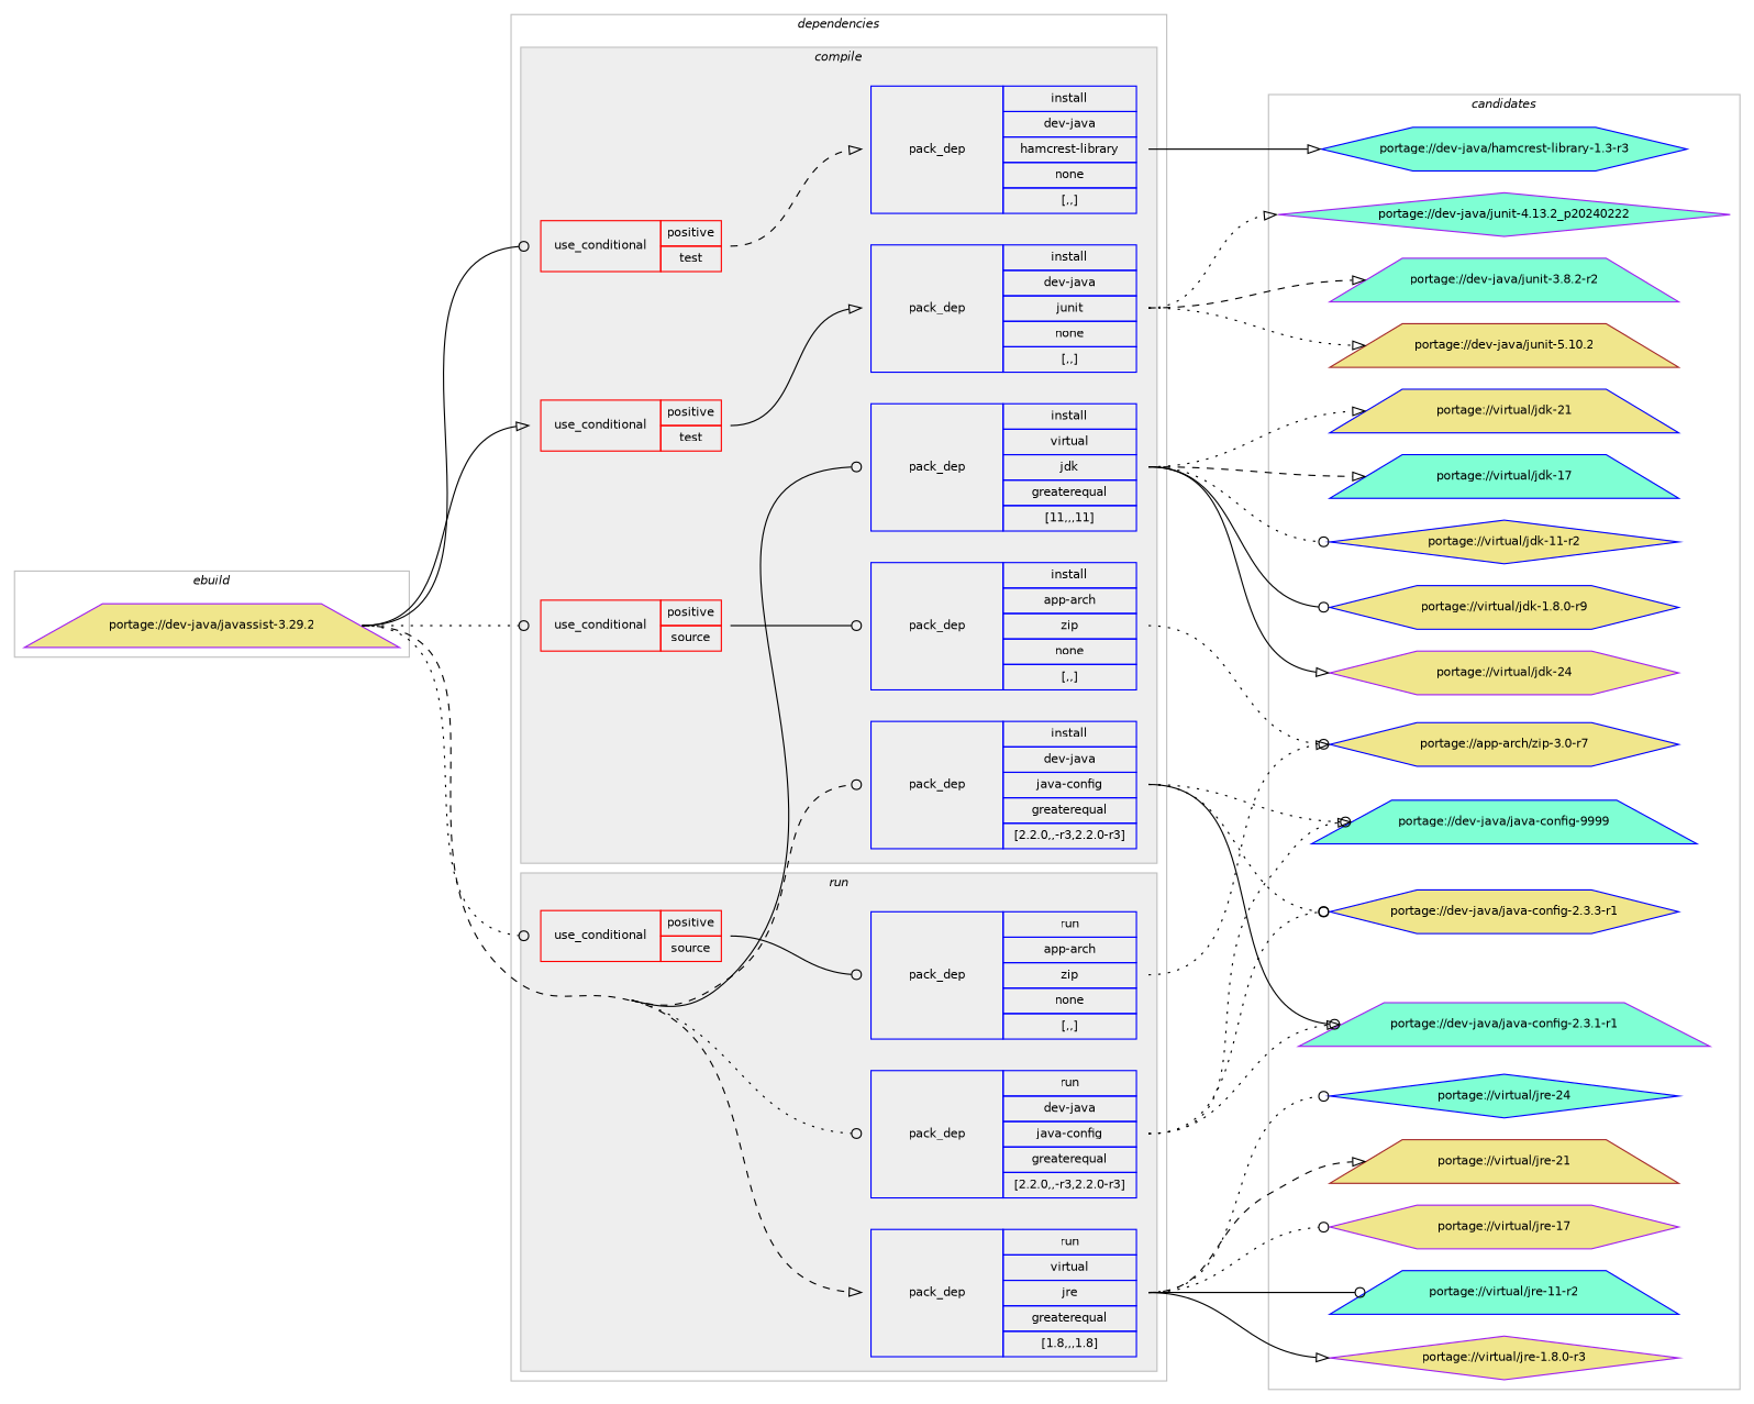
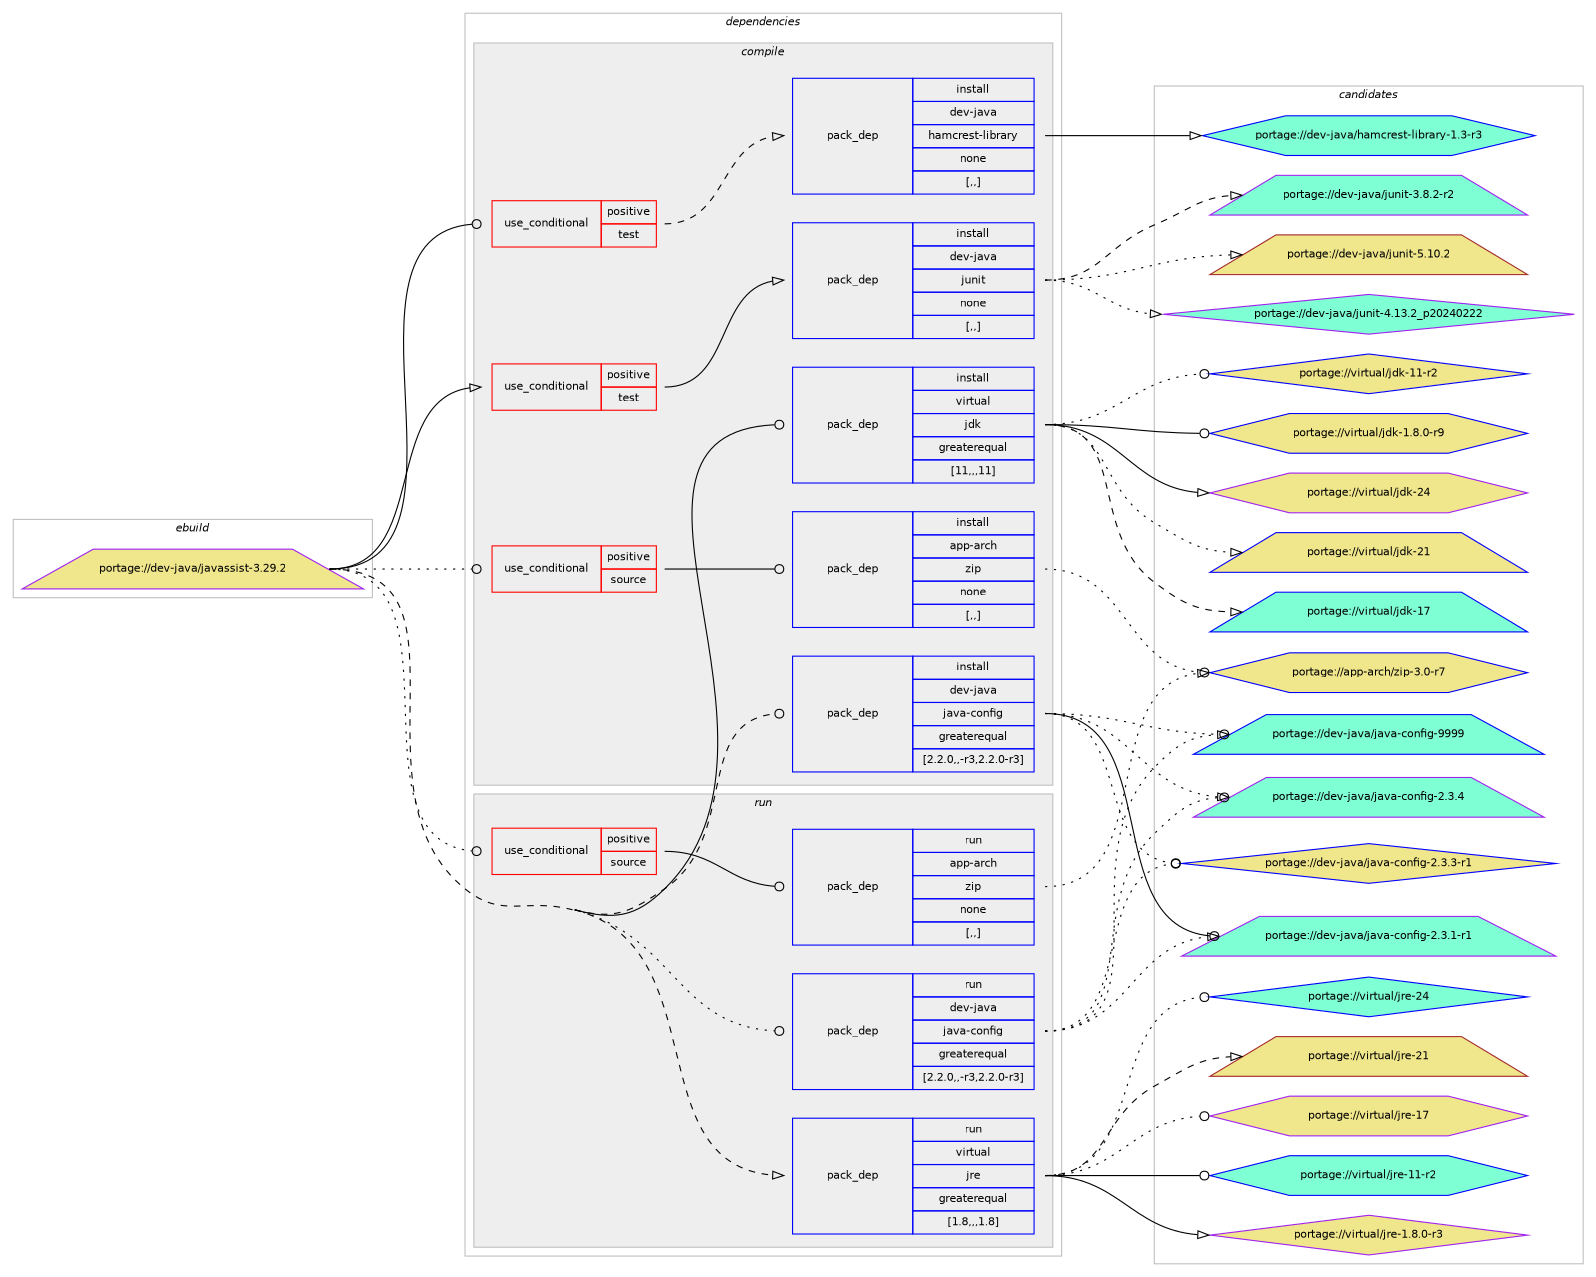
  digraph {
    compound=true
    concentrate=true
    fontname=Helvetica
    fontsize=10
    newrank=true
    rankdir=LR
    ranksep=1.5
    node [color=blue fontname=Helvetica fontsize=10 shape=none style=filled]
    edge [arrowhead=odot headport=w style=dotted tailport=e weight=100]
    n1 [color=purple fillcolor=khaki label="portage://dev-java/javassist-3.29.2" shape=trapezium width=4]
    n2 [label=<<TABLE BORDER="0" CELLBORDER="1" CELLSPACING="0" CELLPADDING="4" WIDTH="220"><TR><TD ROWSPAN="6" CELLPADDING="30">pack_dep</TD></TR><TR><TD WIDTH="110">install</TD></TR><TR><TD>app-arch</TD></TR><TR><TD>zip</TD></TR><TR><TD>none</TD></TR><TR><TD>[,,]</TD></TR></TABLE>> style=""]
    n3 [color=red label=<<TABLE BORDER="0" CELLBORDER="1" CELLSPACING="0" CELLPADDING="4"><TR><TD ROWSPAN="3" CELLPADDING="10">use_conditional</TD></TR><TR><TD>positive</TD></TR><TR><TD>source</TD></TR></TABLE>> style=""]
    n4 [label=<<TABLE BORDER="0" CELLBORDER="1" CELLSPACING="0" CELLPADDING="4" WIDTH="220"><TR><TD ROWSPAN="6" CELLPADDING="30">pack_dep</TD></TR><TR><TD WIDTH="110">install</TD></TR><TR><TD>dev-java</TD></TR><TR><TD>hamcrest-library</TD></TR><TR><TD>none</TD></TR><TR><TD>[,,]</TD></TR></TABLE>> style=""]
    n5 [color=red label=<<TABLE BORDER="0" CELLBORDER="1" CELLSPACING="0" CELLPADDING="4"><TR><TD ROWSPAN="3" CELLPADDING="10">use_conditional</TD></TR><TR><TD>positive</TD></TR><TR><TD>test</TD></TR></TABLE>> style=""]
    n6 [label=<<TABLE BORDER="0" CELLBORDER="1" CELLSPACING="0" CELLPADDING="4" WIDTH="220"><TR><TD ROWSPAN="6" CELLPADDING="30">pack_dep</TD></TR><TR><TD WIDTH="110">install</TD></TR><TR><TD>dev-java</TD></TR><TR><TD>junit</TD></TR><TR><TD>none</TD></TR><TR><TD>[,,]</TD></TR></TABLE>> style=""]
    n7 [color=red label=<<TABLE BORDER="0" CELLBORDER="1" CELLSPACING="0" CELLPADDING="4"><TR><TD ROWSPAN="3" CELLPADDING="10">use_conditional</TD></TR><TR><TD>positive</TD></TR><TR><TD>test</TD></TR></TABLE>> style=""]
    n8 [label=<<TABLE BORDER="0" CELLBORDER="1" CELLSPACING="0" CELLPADDING="4" WIDTH="220"><TR><TD ROWSPAN="6" CELLPADDING="30">pack_dep</TD></TR><TR><TD WIDTH="110">install</TD></TR><TR><TD>dev-java</TD></TR><TR><TD>java-config</TD></TR><TR><TD>greaterequal</TD></TR><TR><TD>[2.2.0,,-r3,2.2.0-r3]</TD></TR></TABLE>> style=""]
    n9 [label=<<TABLE BORDER="0" CELLBORDER="1" CELLSPACING="0" CELLPADDING="4" WIDTH="220"><TR><TD ROWSPAN="6" CELLPADDING="30">pack_dep</TD></TR><TR><TD WIDTH="110">install</TD></TR><TR><TD>virtual</TD></TR><TR><TD>jdk</TD></TR><TR><TD>greaterequal</TD></TR><TR><TD>[11,,,11]</TD></TR></TABLE>> style=""]
    n10 [label=<<TABLE BORDER="0" CELLBORDER="1" CELLSPACING="0" CELLPADDING="4" WIDTH="220"><TR><TD ROWSPAN="6" CELLPADDING="30">pack_dep</TD></TR><TR><TD WIDTH="110">run</TD></TR><TR><TD>app-arch</TD></TR><TR><TD>zip</TD></TR><TR><TD>none</TD></TR><TR><TD>[,,]</TD></TR></TABLE>> style=""]
    n11 [color=red label=<<TABLE BORDER="0" CELLBORDER="1" CELLSPACING="0" CELLPADDING="4"><TR><TD ROWSPAN="3" CELLPADDING="10">use_conditional</TD></TR><TR><TD>positive</TD></TR><TR><TD>source</TD></TR></TABLE>> style=""]
    n12 [label=<<TABLE BORDER="0" CELLBORDER="1" CELLSPACING="0" CELLPADDING="4" WIDTH="220"><TR><TD ROWSPAN="6" CELLPADDING="30">pack_dep</TD></TR><TR><TD WIDTH="110">run</TD></TR><TR><TD>dev-java</TD></TR><TR><TD>java-config</TD></TR><TR><TD>greaterequal</TD></TR><TR><TD>[2.2.0,,-r3,2.2.0-r3]</TD></TR></TABLE>> style=""]
    n13 [label=<<TABLE BORDER="0" CELLBORDER="1" CELLSPACING="0" CELLPADDING="4" WIDTH="220"><TR><TD ROWSPAN="6" CELLPADDING="30">pack_dep</TD></TR><TR><TD WIDTH="110">run</TD></TR><TR><TD>virtual</TD></TR><TR><TD>jre</TD></TR><TR><TD>greaterequal</TD></TR><TR><TD>[1.8,,,1.8]</TD></TR></TABLE>> style=""]
    n14 [fillcolor=khaki label="portage://app-arch/zip-3.0-r7" shape=hexagon width=4]
    n15 [fillcolor=aquamarine label="portage://dev-java/hamcrest-library-1.3-r3" shape=hexagon width=4]
    n16 [color=brown fillcolor=khaki label="portage://dev-java/junit-5.10.2" shape=trapezium width=4]
    n17 [color=purple fillcolor=aquamarine label="portage://dev-java/junit-4.13.2_p20240222" shape=diamond width=4]
    n18 [color=purple fillcolor=aquamarine label="portage://dev-java/junit-3.8.2-r2" shape=trapezium width=4]
    n19 [fillcolor=aquamarine label="portage://dev-java/java-config-9999" shape=trapezium width=4]
-   n21 [fillcolor=khaki label="portage://dev-java/java-config-2.3.3-r1" shape=hexagon width=4]
+   n20 [color=purple fillcolor=aquamarine label="portage://dev-java/java-config-2.3.4" shape=trapezium width=4]
+   n21 [fillcolor=khaki label="portage://dev-java/java-config-2.3.3-r1" shape=diamond width=4]
    n22 [color=purple fillcolor=aquamarine label="portage://dev-java/java-config-2.3.1-r1" shape=trapezium width=4]
    n23 [color=purple fillcolor=khaki label="portage://virtual/jdk-24" shape=hexagon width=4]
    n24 [fillcolor=khaki label="portage://virtual/jdk-21" shape=trapezium width=4]
    n25 [fillcolor=aquamarine label="portage://virtual/jdk-17" shape=trapezium width=4]
    n26 [fillcolor=khaki label="portage://virtual/jdk-11-r2" shape=diamond width=4]
    n27 [fillcolor=khaki label="portage://virtual/jdk-1.8.0-r9" shape=hexagon width=4]
    n28 [fillcolor=aquamarine label="portage://virtual/jre-24" shape=diamond width=4]
    n29 [color=brown fillcolor=khaki label="portage://virtual/jre-21" shape=trapezium width=4]
    n30 [color=purple fillcolor=khaki label="portage://virtual/jre-17" shape=hexagon width=4]
-   n31 [fillcolor=aquamarine label="portage://virtual/jre-11-r2" shape=trapezium width=4]
+   n31 [fillcolor=aquamarine label="portage://virtual/jre-11-r2" shape=hexagon width=4]
    n32 [color=purple fillcolor=khaki label="portage://virtual/jre-1.8.0-r3" shape=diamond width=4]
    subgraph cluster_1 {
      color=gray
      label=<<i>dependencies</i>>
      subgraph cluster_2 {
        color=gray
        fillcolor="#eeeeee"
        label=<<i>compile</i>>
        style=filled
        subgraph sub_3 {
          color=gray
          fillcolor="#eeeeee"
          label=<<i>compile</i>>
          style=filled
          n3
          subgraph sub_4 {
            color=gray
            fillcolor="#eeeeee"
            label=<<i>compile</i>>
            style=filled
            n2
          }
        }
        subgraph sub_5 {
          color=gray
          fillcolor="#eeeeee"
          label=<<i>compile</i>>
          style=filled
          n5
          subgraph sub_6 {
            color=gray
            fillcolor="#eeeeee"
            label=<<i>compile</i>>
            style=filled
            n4
          }
        }
        subgraph sub_7 {
          color=gray
          fillcolor="#eeeeee"
          label=<<i>compile</i>>
          style=filled
          n7
          subgraph sub_8 {
            color=gray
            fillcolor="#eeeeee"
            label=<<i>compile</i>>
            style=filled
            n6
          }
        }
        subgraph sub_9 {
          color=gray
          fillcolor="#eeeeee"
          label=<<i>compile</i>>
          style=filled
          n8
        }
        subgraph sub_10 {
          color=gray
          fillcolor="#eeeeee"
          label=<<i>compile</i>>
          style=filled
          n9
        }
      }
      subgraph cluster_11 {
        color=gray
        fillcolor="#eeeeee"
        label=<<i>compile and run</i>>
        style=filled
      }
      subgraph cluster_12 {
        color=gray
        fillcolor="#eeeeee"
        label=<<i>run</i>>
        style=filled
        subgraph sub_13 {
          color=gray
          fillcolor="#eeeeee"
          label=<<i>run</i>>
          style=filled
          n11
          subgraph sub_14 {
            color=gray
            fillcolor="#eeeeee"
            label=<<i>run</i>>
            style=filled
            n10
          }
        }
        subgraph sub_15 {
          color=gray
          fillcolor="#eeeeee"
          label=<<i>run</i>>
          style=filled
          n12
        }
        subgraph sub_16 {
          color=gray
          fillcolor="#eeeeee"
          label=<<i>run</i>>
          style=filled
          n13
        }
      }
    }
    subgraph cluster_17 {
      color=gray
      label=<<i>ebuild</i>>
      n1
    }
    subgraph cluster_18 {
      color=gray
      label=<<i>candidates</i>>
      rank=same
      subgraph sub_19 {
        color=black
        label=<<i>candidates</i>>
        nodesep=1
        rank=same
        n14
      }
      subgraph sub_20 {
        color=black
        label=<<i>candidates</i>>
        nodesep=1
        rank=same
        n15
      }
      subgraph sub_21 {
        color=black
        label=<<i>candidates</i>>
        nodesep=1
        rank=same
        n16
        n17
        n18
      }
      subgraph sub_22 {
        color=black
        label=<<i>candidates</i>>
        nodesep=1
        rank=same
        n19
+       n20
        n21
        n22
      }
      subgraph sub_23 {
        color=black
        label=<<i>candidates</i>>
        nodesep=1
        rank=same
        n23
        n24
        n25
        n26
        n27
      }
      subgraph sub_24 {
        color=black
        label=<<i>candidates</i>>
        nodesep=1
        rank=same
        n14
      }
      subgraph sub_25 {
        color=black
        label=<<i>candidates</i>>
        nodesep=1
        rank=same
        n19
+       n20
        n21
        n22
      }
      subgraph sub_26 {
        color=black
        label=<<i>candidates</i>>
        nodesep=1
        rank=same
        n28
        n29
        n30
        n31
        n32
      }
    }
    n1 -> n3 [weight=20]
    n1 -> n5 [style=solid weight=20]
    n1 -> n7 [arrowhead=onormal style=solid weight=20]
    n1 -> n8 [style=dashed weight=20]
    n1 -> n9 [style=solid weight=20]
    n1 -> n11 [weight=20]
    n1 -> n12 [weight=20]
    n1 -> n13 [arrowhead=onormal style=dashed weight=20]
    n2 -> n14
    n3 -> n2 [style=solid weight=20]
    n4 -> n15 [arrowhead=onormal style=solid]
    n5 -> n4 [arrowhead=onormal style=dashed weight=20]
    n6 -> n16 [arrowhead=onormal]
    n6 -> n17 [arrowhead=onormal]
    n6 -> n18 [arrowhead=onormal style=dashed]
    n7 -> n6 [arrowhead=onormal style=solid weight=20]
    n8 -> n19
+   n8 -> n20 [arrowhead=onormal]
    n8 -> n21
    n8 -> n22 [style=solid]
    n9 -> n23 [arrowhead=onormal style=solid]
    n9 -> n24 [arrowhead=onormal]
    n9 -> n25 [arrowhead=onormal style=dashed]
    n9 -> n26
    n9 -> n27 [style=solid]
    n10 -> n14 [arrowhead=onormal]
    n11 -> n10 [style=solid weight=20]
    n12 -> n19 [arrowhead=onormal]
+   n12 -> n20
    n12 -> n21
    n12 -> n22 [arrowhead=onormal]
    n13 -> n28
    n13 -> n29 [arrowhead=onormal style=dashed]
    n13 -> n30
    n13 -> n31 [style=solid]
    n13 -> n32 [arrowhead=onormal style=solid]
  }
